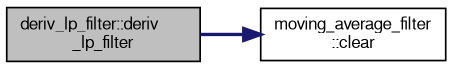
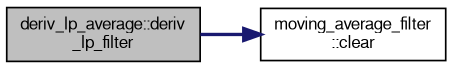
  digraph {
    rankdir=LR
    node [color=black fontname=FreeSans fontsize=10 shape=record style=filled]
-   n1 [fillcolor=grey75 fontcolor=black height=0.2 label="deriv_lp_filter::deriv\l_lp_filter" width=0.4]
+   n1 [fillcolor=grey75 fontcolor=black height=0.2 label="deriv_lp_average::deriv\l_lp_filter" width=0.4]
    n2 [fillcolor=white height=0.2 label="moving_average_filter\l::clear" width=0.4]
    n1 -> n2 [color=midnightblue fontname=FreeSans fontsize=10 labelfontname=FreeSans labelfontsize=10 style=bold]
  }
